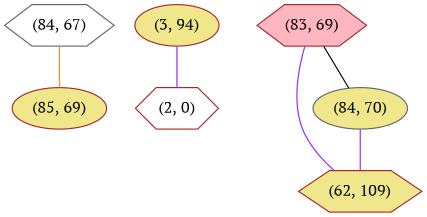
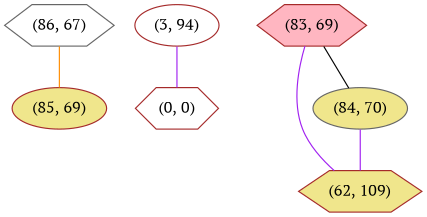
  graph {
    fontname="PT Serif"
    node [color=brown fillcolor=khaki fontname="PT Serif" shape=hexagon style=filled]
    edge [color=purple fontname="PT Serif" weight=1]
-   "(86, 67)" [color=gray40 fillcolor=white label="(84, 67)"]
+   "(86, 67)" [color=gray40 fillcolor=white]
    "(85, 69)" [shape=ellipse]
-   "(3, 94)" [shape=ellipse]
-   "(0, 0)" [fillcolor=white label="(2, 0)"]
+   "(3, 94)" [fillcolor=white shape=ellipse]
+   "(0, 0)" [fillcolor=white]
    "(62, 109)"
    "(83, 69)" [fillcolor=lightpink]
    "(84, 70)" [color=gray40 shape=ellipse]
    "(86, 67)" -- "(85, 69)" [color=darkorange]
    "(3, 94)" -- "(0, 0)" [weight=4]
    "(83, 69)" -- "(62, 109)"
    "(83, 69)" -- "(84, 70)" [color=black]
    "(84, 70)" -- "(62, 109)" [weight=2]
  }
